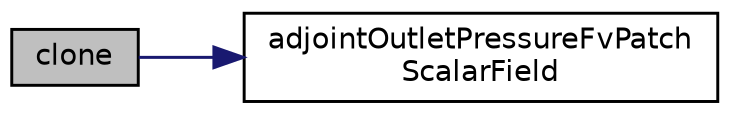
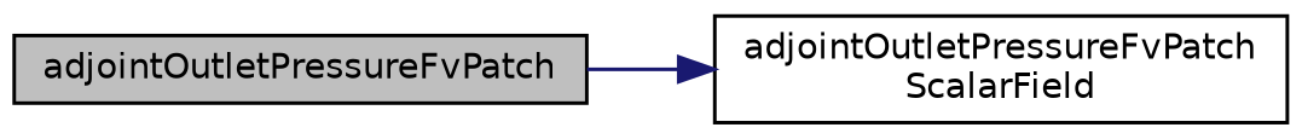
  digraph {
    rankdir=LR
    node [color=black fontname=Helvetica fontsize=10 shape=record]
-   n1 [fillcolor=grey75 fontcolor=black height=0.2 label=clone style=filled width=0.4]
+   n1 [fillcolor=grey75 fontcolor=black height=0.2 label=adjointOutletPressureFvPatch style=filled width=0.4]
    n2 [height=0.2 label="adjointOutletPressureFvPatch\lScalarField" width=0.4]
    n1 -> n2 [color=midnightblue fontname=Helvetica fontsize=10 labelfontname=Helvetica labelfontsize=10 style=solid]
  }
